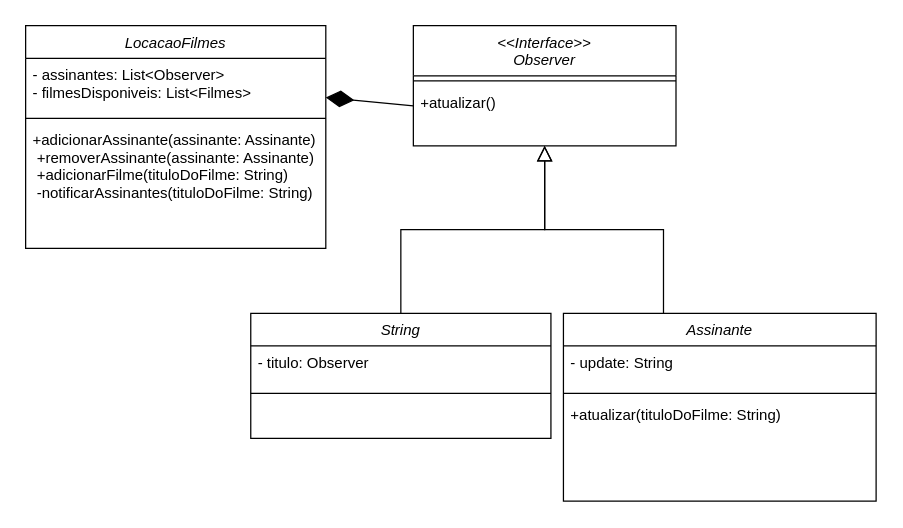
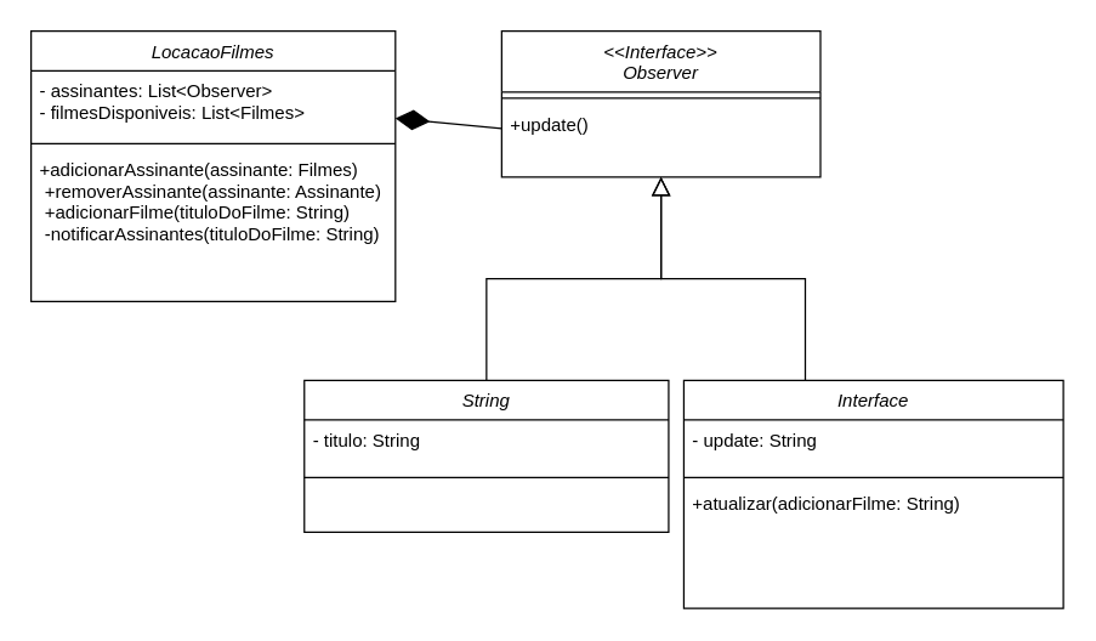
  <mxCell id="0" />
  <mxCell id="1" parent="0" />
  <mxCell id="2" value="&lt;&lt;Interface&gt;&gt;&#10;Observer" style="swimlane;fontStyle=2;align=center;verticalAlign=top;childLayout=stackLayout;horizontal=1;startSize=40;horizontalStack=0;resizeParent=1;resizeLast=0;collapsible=1;marginBottom=0;rounded=0;shadow=0;strokeWidth=1;" parent="1" vertex="1"><mxGeometry x="330" y="20" width="210" height="96" as="geometry"><mxRectangle x="230" y="140" width="160" height="26" as="alternateBounds" /></mxGeometry></mxCell>
  <mxCell id="3" value="" style="line;html=1;strokeWidth=1;align=left;verticalAlign=middle;spacingTop=-1;spacingLeft=3;spacingRight=3;rotatable=0;labelPosition=right;points=[];portConstraint=eastwest;" parent="2" vertex="1"><mxGeometry y="40" width="210" height="8" as="geometry" /></mxCell>
- <mxCell id="4" value="+atualizar()" style="text;align=left;verticalAlign=top;spacingLeft=4;spacingRight=4;overflow=hidden;rotatable=0;points=[[0,0.5],[1,0.5]];portConstraint=eastwest;" parent="2" vertex="1"><mxGeometry y="48" width="210" height="32" as="geometry" /></mxCell>
+ <mxCell id="4" value="+update()" style="text;align=left;verticalAlign=top;spacingLeft=4;spacingRight=4;overflow=hidden;rotatable=0;points=[[0,0.5],[1,0.5]];portConstraint=eastwest;" parent="2" vertex="1"><mxGeometry y="48" width="210" height="32" as="geometry" /></mxCell>
  <mxCell id="5" value="" style="endArrow=block;endSize=10;endFill=0;shadow=0;strokeWidth=1;rounded=0;edgeStyle=elbowEdgeStyle;elbow=vertical;" parent="1" target="2" edge="1"><mxGeometry width="160" relative="1" as="geometry"><mxPoint x="320" y="250" as="sourcePoint" /><mxPoint x="320" y="93" as="targetPoint" /></mxGeometry></mxCell>
  <mxCell id="6" value="" style="endArrow=block;endSize=10;endFill=0;shadow=0;strokeWidth=1;rounded=0;edgeStyle=elbowEdgeStyle;elbow=vertical;" parent="1" target="2" edge="1"><mxGeometry width="160" relative="1" as="geometry"><mxPoint x="530" y="250" as="sourcePoint" /><mxPoint x="430" y="161" as="targetPoint" /></mxGeometry></mxCell>
  <mxCell id="7" value="LocacaoFilmes" style="swimlane;fontStyle=2;align=center;verticalAlign=top;childLayout=stackLayout;horizontal=1;startSize=26;horizontalStack=0;resizeParent=1;resizeLast=0;collapsible=1;marginBottom=0;rounded=0;shadow=0;strokeWidth=1;" parent="1" vertex="1"><mxGeometry x="20" y="20" width="240" height="178" as="geometry"><mxRectangle x="230" y="140" width="160" height="26" as="alternateBounds" /></mxGeometry></mxCell>
  <mxCell id="8" value="- assinantes: List&lt;Observer&gt;&#10;- filmesDisponiveis: List&lt;Filmes&gt;" style="text;align=left;verticalAlign=top;spacingLeft=4;spacingRight=4;overflow=hidden;rotatable=0;points=[[0,0.5],[1,0.5]];portConstraint=eastwest;rounded=0;shadow=0;html=0;" parent="7" vertex="1"><mxGeometry y="26" width="240" height="44" as="geometry" /></mxCell>
  <mxCell id="9" value="" style="line;html=1;strokeWidth=1;align=left;verticalAlign=middle;spacingTop=-1;spacingLeft=3;spacingRight=3;rotatable=0;labelPosition=right;points=[];portConstraint=eastwest;" parent="7" vertex="1"><mxGeometry y="70" width="240" height="8" as="geometry" /></mxCell>
- <mxCell id="10" value="+adicionarAssinante(assinante: Assinante)&#10; +removerAssinante(assinante: Assinante)&#10; +adicionarFilme(tituloDoFilme: String)&#10; -notificarAssinantes(tituloDoFilme: String)" style="text;align=left;verticalAlign=top;spacingLeft=4;spacingRight=4;overflow=hidden;rotatable=0;points=[[0,0.5],[1,0.5]];portConstraint=eastwest;" parent="7" vertex="1"><mxGeometry y="78" width="240" height="100" as="geometry" /></mxCell>
+ <mxCell id="10" value="+adicionarAssinante(assinante: Filmes)&#10; +removerAssinante(assinante: Assinante)&#10; +adicionarFilme(tituloDoFilme: String)&#10; -notificarAssinantes(tituloDoFilme: String)" style="text;align=left;verticalAlign=top;spacingLeft=4;spacingRight=4;overflow=hidden;rotatable=0;points=[[0,0.5],[1,0.5]];portConstraint=eastwest;" parent="7" vertex="1"><mxGeometry y="78" width="240" height="100" as="geometry" /></mxCell>
  <mxCell id="11" value="" style="endArrow=none;html=1;rounded=0;entryX=0;entryY=0.5;entryDx=0;entryDy=0;exitX=1.008;exitY=0.185;exitDx=0;exitDy=0;exitPerimeter=0;startArrow=diamondThin;startFill=1;endFill=0;endSize=16;startSize=20;" parent="1" target="4" edge="1"><mxGeometry width="50" height="50" relative="1" as="geometry"><mxPoint x="260" y="77.41" as="sourcePoint" /><mxPoint x="308.08" y="110.6" as="targetPoint" /></mxGeometry></mxCell>
  <mxCell id="12" value="String" style="swimlane;fontStyle=2;align=center;verticalAlign=top;childLayout=stackLayout;horizontal=1;startSize=26;horizontalStack=0;resizeParent=1;resizeLast=0;collapsible=1;marginBottom=0;rounded=0;shadow=0;strokeWidth=1;" vertex="1" parent="1"><mxGeometry x="200" y="250" width="240" height="100" as="geometry"><mxRectangle x="230" y="140" width="160" height="26" as="alternateBounds" /></mxGeometry></mxCell>
- <mxCell id="13" value="- titulo: Observer" style="text;align=left;verticalAlign=top;spacingLeft=4;spacingRight=4;overflow=hidden;rotatable=0;points=[[0,0.5],[1,0.5]];portConstraint=eastwest;rounded=0;shadow=0;html=0;" vertex="1" parent="12"><mxGeometry y="26" width="240" height="34" as="geometry" /></mxCell>
+ <mxCell id="13" value="- titulo: String" style="text;align=left;verticalAlign=top;spacingLeft=4;spacingRight=4;overflow=hidden;rotatable=0;points=[[0,0.5],[1,0.5]];portConstraint=eastwest;rounded=0;shadow=0;html=0;" vertex="1" parent="12"><mxGeometry y="26" width="240" height="34" as="geometry" /></mxCell>
  <mxCell id="14" value="" style="line;html=1;strokeWidth=1;align=left;verticalAlign=middle;spacingTop=-1;spacingLeft=3;spacingRight=3;rotatable=0;labelPosition=right;points=[];portConstraint=eastwest;" vertex="1" parent="12"><mxGeometry y="60" width="240" height="8" as="geometry" /></mxCell>
- <mxCell id="15" value="Assinante&#10;" style="swimlane;fontStyle=2;align=center;verticalAlign=top;childLayout=stackLayout;horizontal=1;startSize=26;horizontalStack=0;resizeParent=1;resizeLast=0;collapsible=1;marginBottom=0;rounded=0;shadow=0;strokeWidth=1;" vertex="1" parent="1"><mxGeometry x="450" y="250" width="250" height="150" as="geometry"><mxRectangle x="230" y="140" width="160" height="26" as="alternateBounds" /></mxGeometry></mxCell>
+ <mxCell id="15" value="Interface&#10;" style="swimlane;fontStyle=2;align=center;verticalAlign=top;childLayout=stackLayout;horizontal=1;startSize=26;horizontalStack=0;resizeParent=1;resizeLast=0;collapsible=1;marginBottom=0;rounded=0;shadow=0;strokeWidth=1;" vertex="1" parent="1"><mxGeometry x="450" y="250" width="250" height="150" as="geometry"><mxRectangle x="230" y="140" width="160" height="26" as="alternateBounds" /></mxGeometry></mxCell>
  <mxCell id="16" value="- update: String" style="text;align=left;verticalAlign=top;spacingLeft=4;spacingRight=4;overflow=hidden;rotatable=0;points=[[0,0.5],[1,0.5]];portConstraint=eastwest;rounded=0;shadow=0;html=0;" vertex="1" parent="15"><mxGeometry y="26" width="250" height="34" as="geometry" /></mxCell>
  <mxCell id="17" value="" style="line;html=1;strokeWidth=1;align=left;verticalAlign=middle;spacingTop=-1;spacingLeft=3;spacingRight=3;rotatable=0;labelPosition=right;points=[];portConstraint=eastwest;" vertex="1" parent="15"><mxGeometry y="60" width="250" height="8" as="geometry" /></mxCell>
- <mxCell id="18" value="+atualizar(tituloDoFilme: String)" style="text;align=left;verticalAlign=top;spacingLeft=4;spacingRight=4;overflow=hidden;rotatable=0;points=[[0,0.5],[1,0.5]];portConstraint=eastwest;" vertex="1" parent="15"><mxGeometry y="68" width="250" height="82" as="geometry" /></mxCell>
+ <mxCell id="18" value="+atualizar(adicionarFilme: String)" style="text;align=left;verticalAlign=top;spacingLeft=4;spacingRight=4;overflow=hidden;rotatable=0;points=[[0,0.5],[1,0.5]];portConstraint=eastwest;" vertex="1" parent="15"><mxGeometry y="68" width="250" height="82" as="geometry" /></mxCell>
